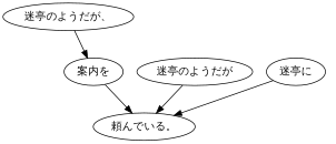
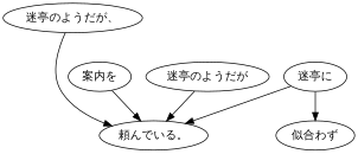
  digraph {
    n1 [label="迷亭のようだが、"]
    n2 [label="頼んでいる。"]
    n3 [label="迷亭に"]
+   n4 [label="似合わず"]
    n5 [label="迷亭のようだが"]
    n6 [label="案内を"]
-   n1 -> n6
+   n1 -> n2
    n3 -> n2
+   n3 -> n4
    n5 -> n2
    n6 -> n2
  }
